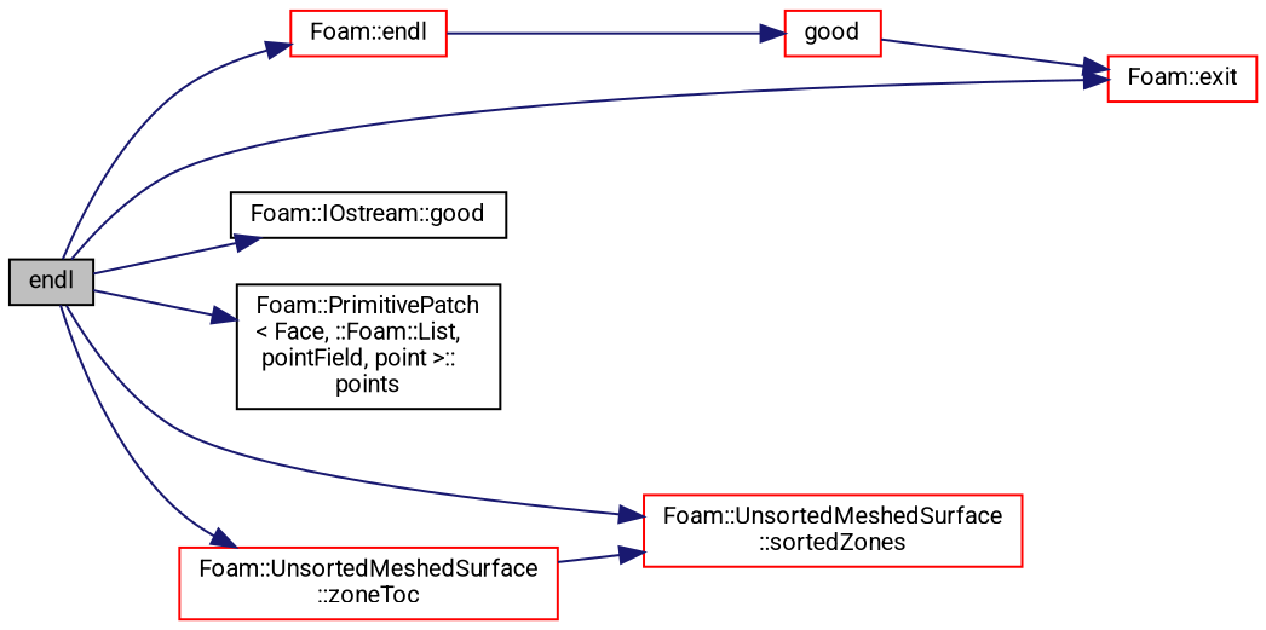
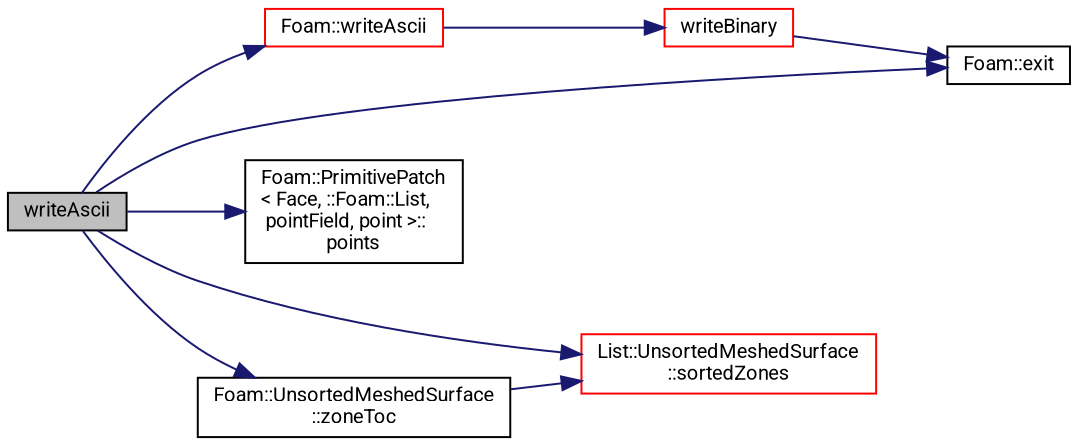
  digraph {
    fontname=Roboto
    rankdir=LR
    node [color=red fontname=Roboto fontsize=10 shape=record]
    edge [color=midnightblue fontname=Roboto fontsize=10 labelfontname=FreeSans labelfontsize=10 style=solid]
-   n1 [color=black fillcolor=grey75 fontcolor=black height=0.2 label=endl style=filled width=0.4]
-   n2 [height=0.2 label="Foam::endl" width=0.4]
-   n3 [height=0.2 label="Foam::exit" width=0.4]
-   n4 [color=black height=0.2 label="Foam::IOstream::good" width=0.4]
+   n1 [color=black fillcolor=grey75 fontcolor=black height=0.2 label=writeAscii style=filled width=0.4]
+   n2 [height=0.2 label="Foam::writeAscii" width=0.4]
+   n3 [color=black height=0.2 label="Foam::exit" width=0.4]
    n5 [color=black height=0.2 label="Foam::PrimitivePatch\l\< Face, ::Foam::List,\l pointField, point \>::\lpoints" width=0.4]
-   n6 [height=0.2 label="Foam::UnsortedMeshedSurface\l::sortedZones" width=0.4]
-   n7 [height=0.2 label="Foam::UnsortedMeshedSurface\l::zoneToc" width=0.4]
-   n8 [height=0.2 label=good width=0.4]
+   n6 [height=0.2 label="List::UnsortedMeshedSurface\l::sortedZones" width=0.4]
+   n7 [color=black height=0.2 label="Foam::UnsortedMeshedSurface\l::zoneToc" width=0.4]
+   n8 [height=0.2 label=writeBinary width=0.4]
    n1 -> n2
    n1 -> n3
-   n1 -> n4
    n1 -> n5
    n1 -> n6
    n1 -> n7
    n2 -> n8
    n7 -> n6
    n8 -> n3
  }
